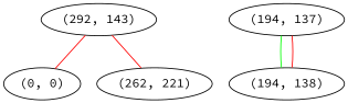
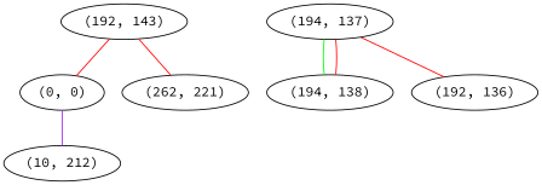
  graph {
    fontname="Source Code Pro"
    node [fontname="Source Code Pro"]
    edge [color=red fontname="Source Code Pro" weight=1]
    "(0, 0)"
+   "(10, 212)"
    "(194, 137)"
    "(194, 138)"
-   "(192, 143)" [label="(292, 143)"]
+   "(192, 136)"
+   "(192, 143)"
    "(262, 221)"
+   "(0, 0)" -- "(10, 212)" [color=purple weight=4]
    "(194, 137)" -- "(194, 138)" [color=green weight=2]
    "(194, 137)" -- "(194, 138)"
+   "(194, 137)" -- "(192, 136)"
    "(192, 143)" -- "(0, 0)"
    "(192, 143)" -- "(262, 221)"
  }
